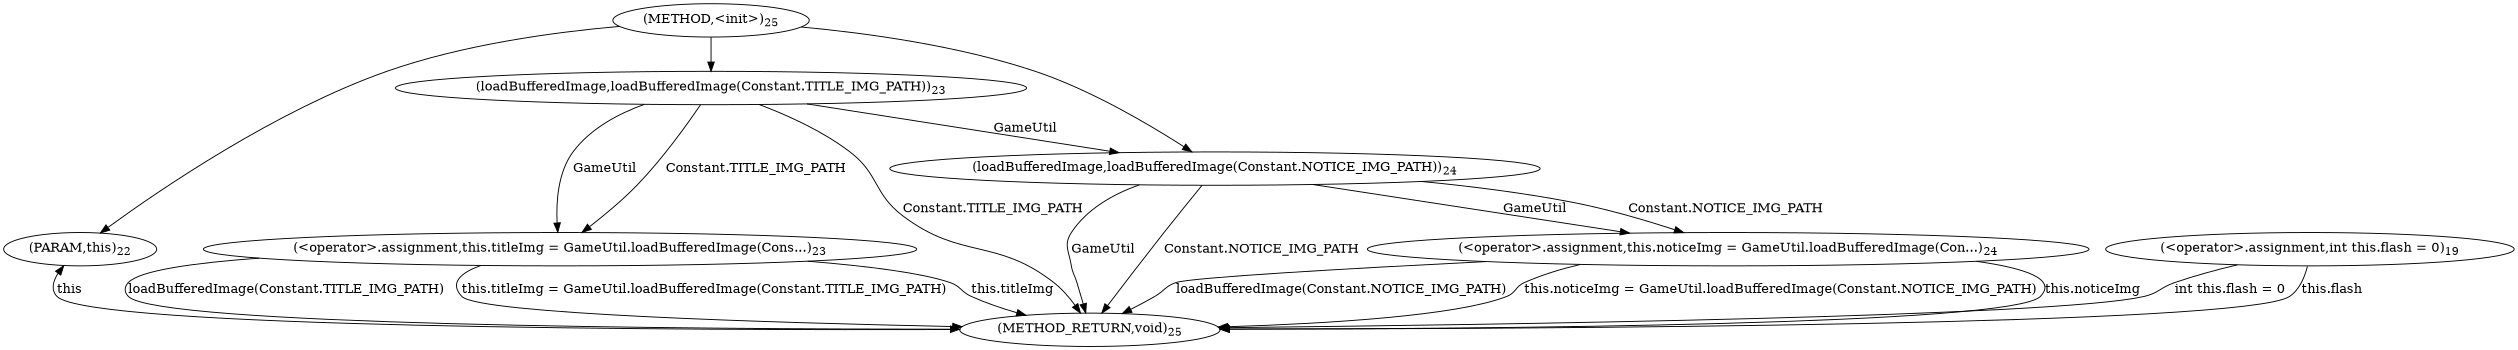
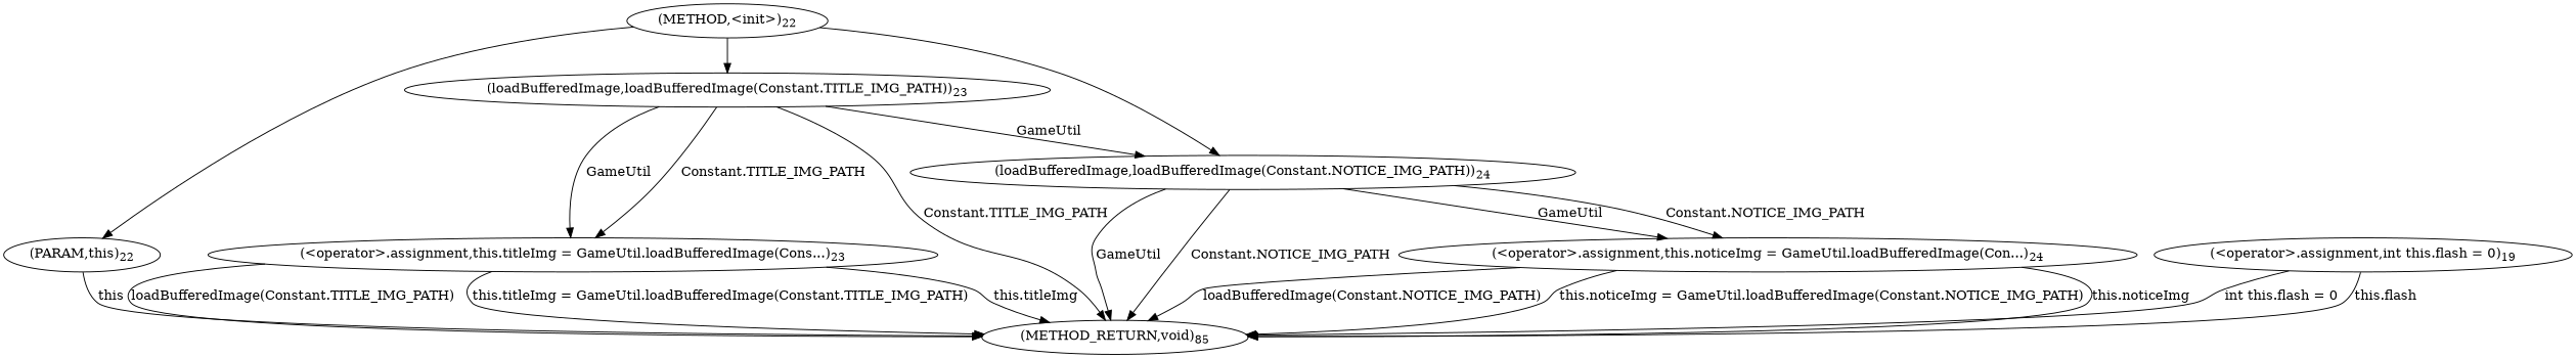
  digraph {
-   n1 [label=<(METHOD,&lt;init&gt;)<SUB>25</SUB>>]
+   n1 [label=<(METHOD,&lt;init&gt;)<SUB>22</SUB>>]
    n2 [label=<(PARAM,this)<SUB>22</SUB>>]
    n3 [label=<(loadBufferedImage,loadBufferedImage(Constant.TITLE_IMG_PATH))<SUB>23</SUB>>]
    n4 [label=<(loadBufferedImage,loadBufferedImage(Constant.NOTICE_IMG_PATH))<SUB>24</SUB>>]
-   n5 [label=<(METHOD_RETURN,void)<SUB>25</SUB>>]
+   n5 [label=<(METHOD_RETURN,void)<SUB>85</SUB>>]
    n6 [label=<(&lt;operator&gt;.assignment,int this.flash = 0)<SUB>19</SUB>>]
    n7 [label=<(&lt;operator&gt;.assignment,this.titleImg = GameUtil.loadBufferedImage(Cons...)<SUB>23</SUB>>]
    n8 [label=<(&lt;operator&gt;.assignment,this.noticeImg = GameUtil.loadBufferedImage(Con...)<SUB>24</SUB>>]
    n1 -> n2
    n1 -> n3
    n1 -> n4
-   n5 -> n2 [label=this]
+   n2 -> n5 [label=this]
    n3 -> n4 [label=GameUtil]
    n3 -> n5 [label="Constant.TITLE_IMG_PATH"]
    n3 -> n7 [label=GameUtil]
    n3 -> n7 [label="Constant.TITLE_IMG_PATH"]
    n4 -> n5 [label=GameUtil]
    n4 -> n5 [label="Constant.NOTICE_IMG_PATH"]
    n4 -> n8 [label=GameUtil]
    n4 -> n8 [label="Constant.NOTICE_IMG_PATH"]
    n6 -> n5 [label="this.flash"]
    n6 -> n5 [label="int this.flash = 0"]
    n7 -> n5 [label="this.titleImg"]
    n7 -> n5 [label="loadBufferedImage(Constant.TITLE_IMG_PATH)"]
    n7 -> n5 [label="this.titleImg = GameUtil.loadBufferedImage(Constant.TITLE_IMG_PATH)"]
    n8 -> n5 [label="this.noticeImg"]
    n8 -> n5 [label="loadBufferedImage(Constant.NOTICE_IMG_PATH)"]
    n8 -> n5 [label="this.noticeImg = GameUtil.loadBufferedImage(Constant.NOTICE_IMG_PATH)"]
  }
